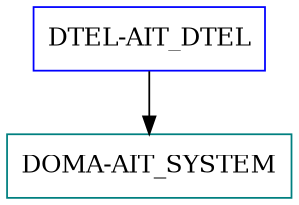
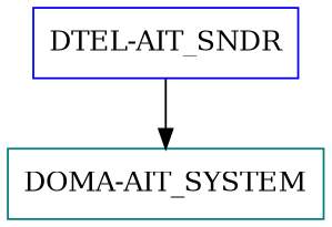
  digraph {
    node [shape=box]
-   "DTEL-AIT_SNDR" [color=blue label="DTEL-AIT_DTEL"]
+   "DTEL-AIT_SNDR" [color=blue]
    "DOMA-AIT_SYSTEM" [color=teal]
    "DTEL-AIT_SNDR" -> "DOMA-AIT_SYSTEM"
  }
